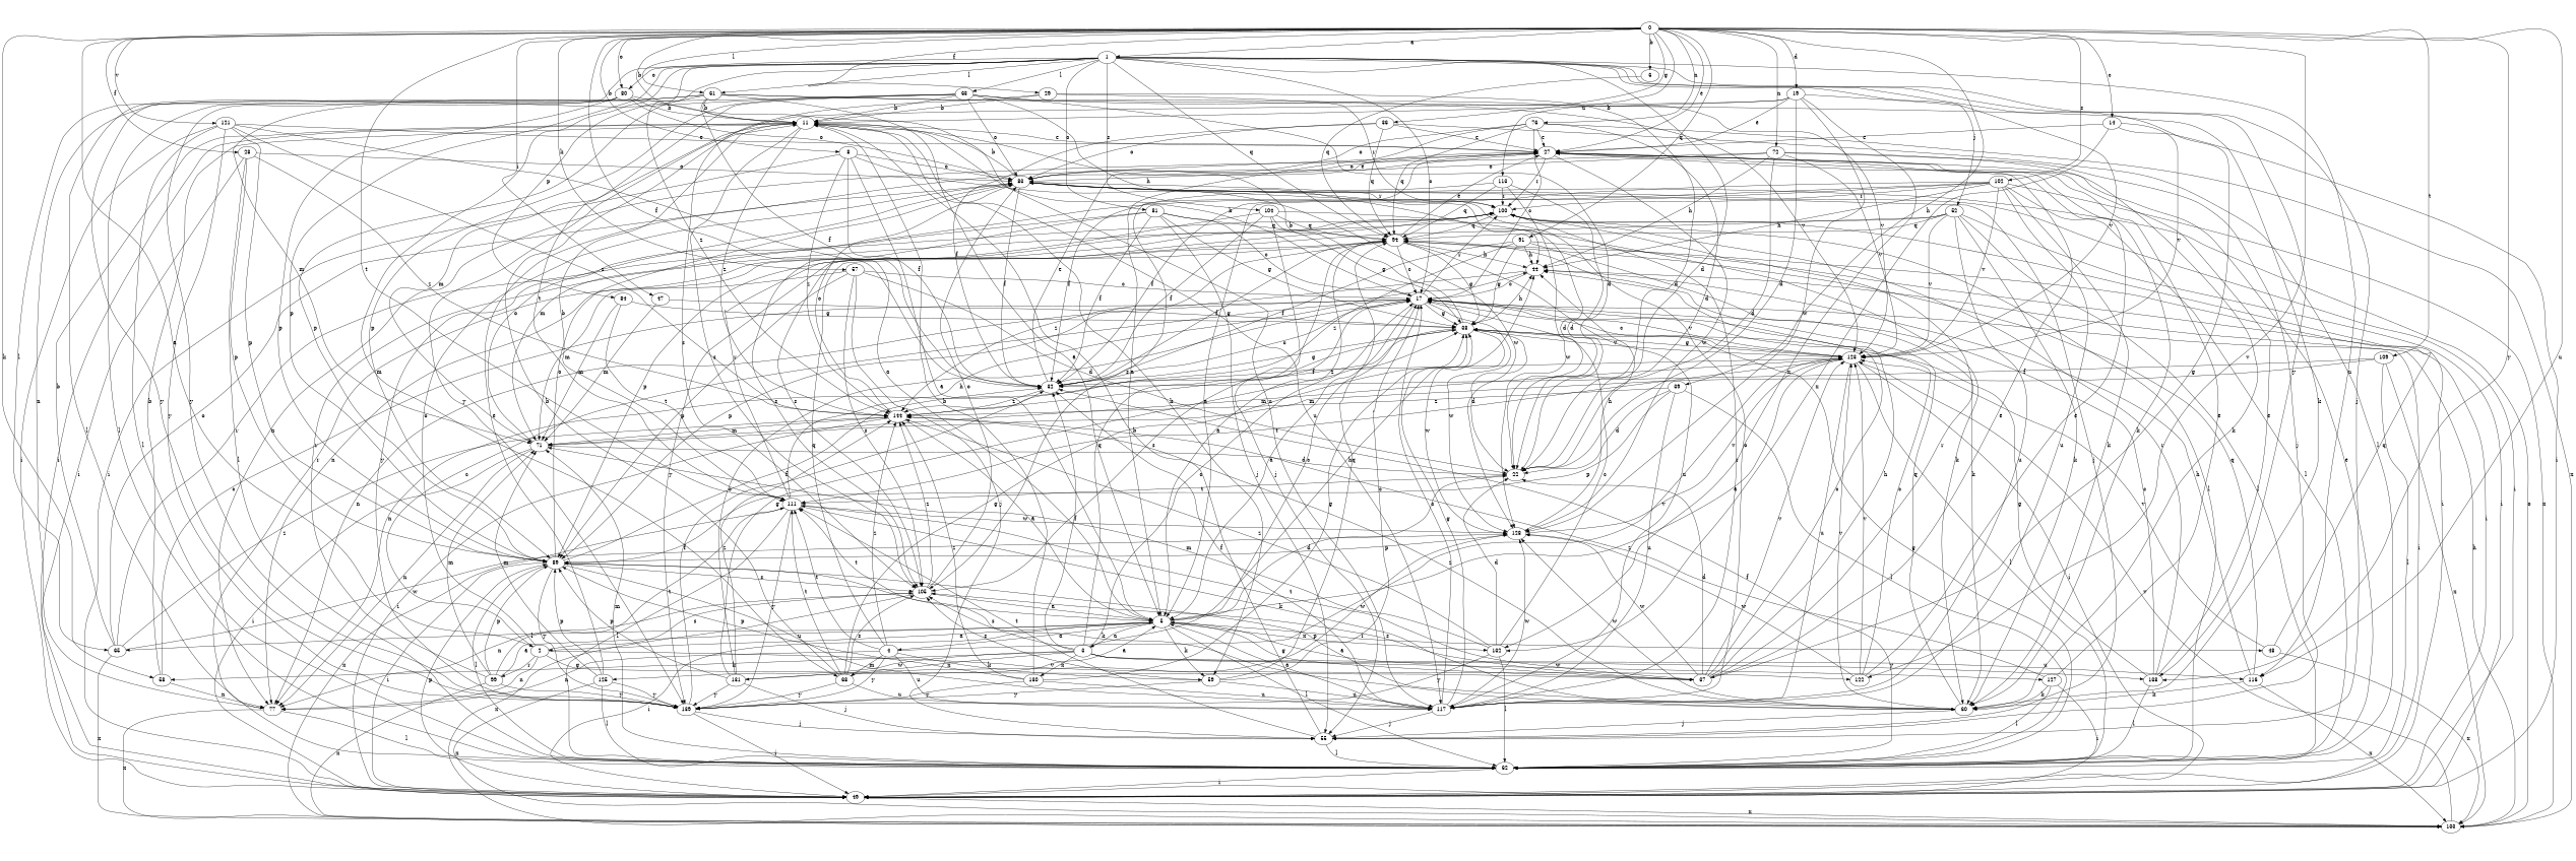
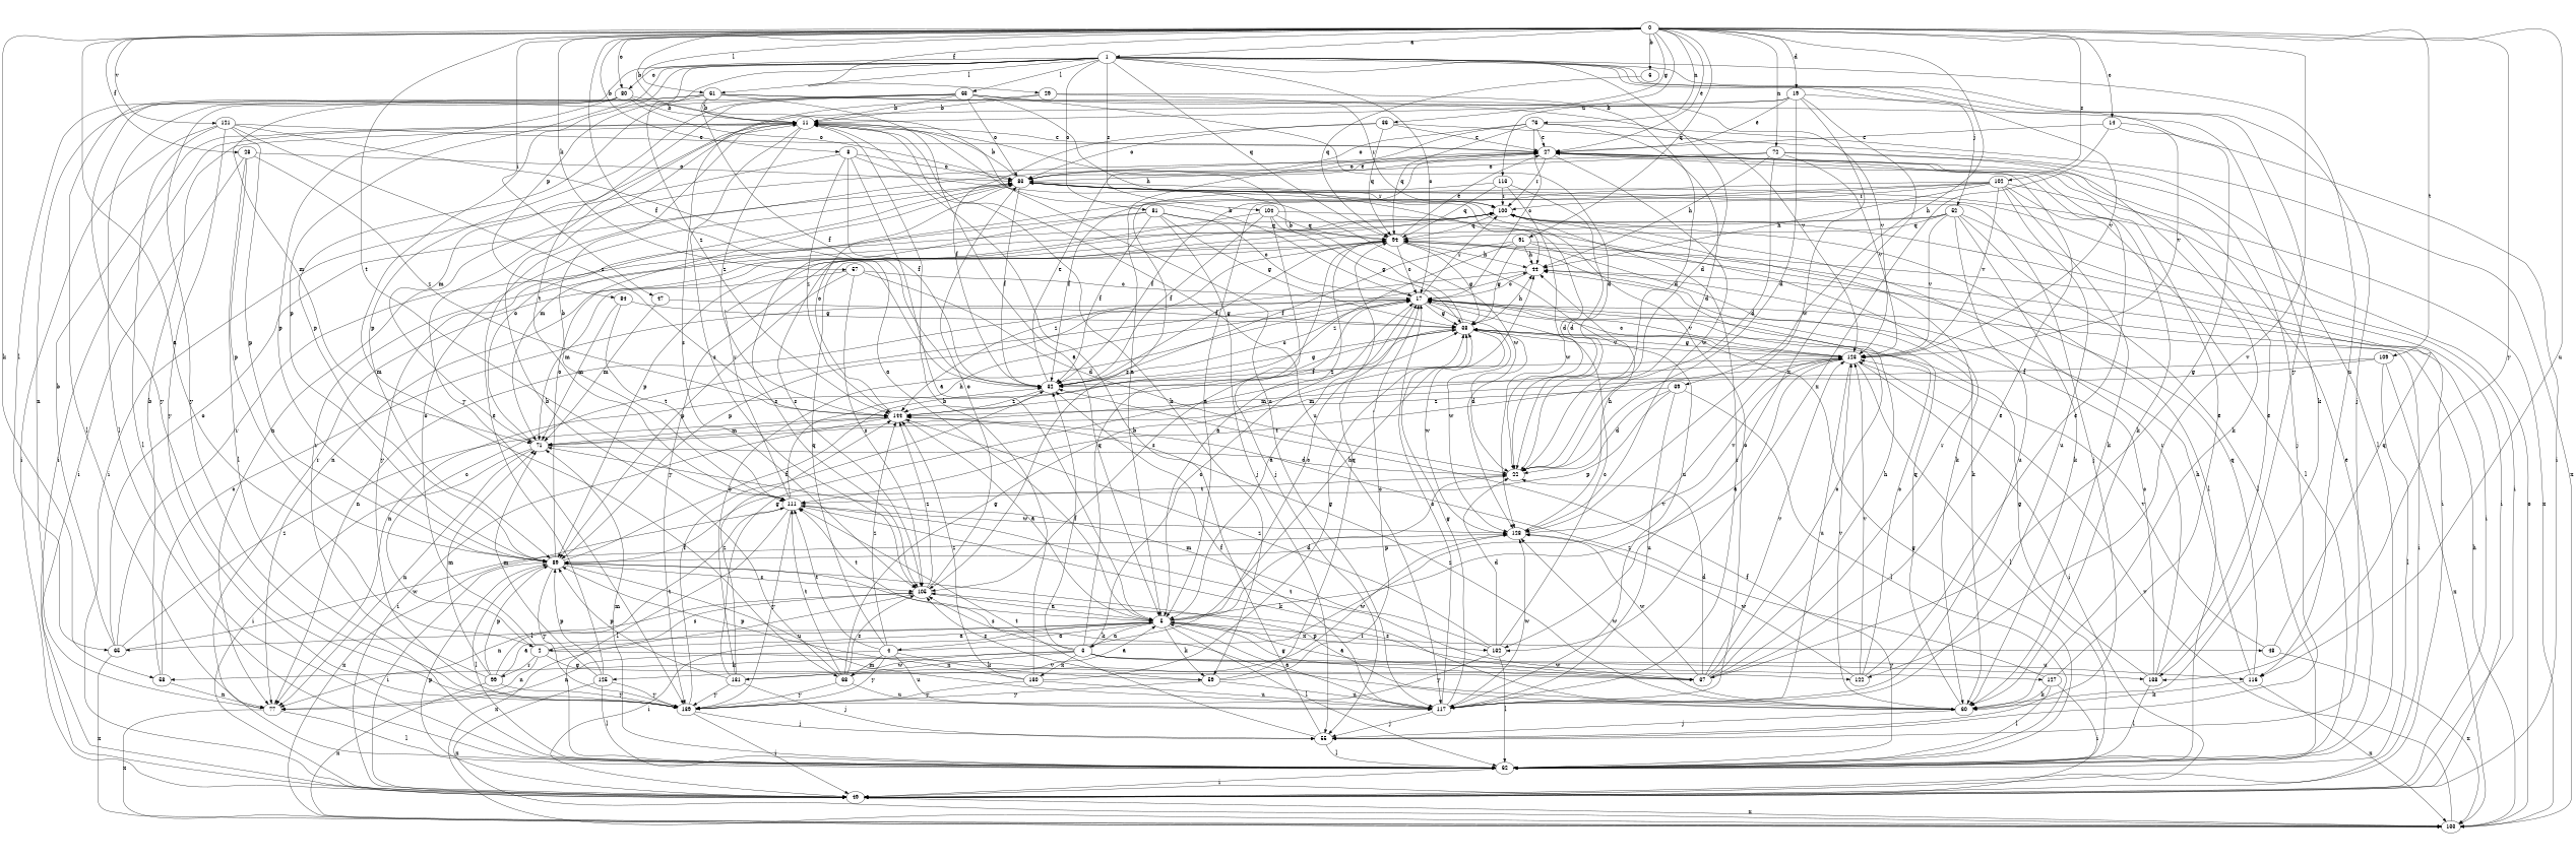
  strict digraph {
    0
    1
    2
    6
    8
    11
    14
    19
    27
    28
    29
    32
    36
    39
    47
    57
    58
    61
    72
    76
    80
    91
    102
    109
    111
    113
    116
    121
    122
    138
    17
    22
    37
    52
    55
    63
    65
    68
    81
    84
    89
    94
    104
    144
    77
    83
    99
    105
    5
    49
    128
    59
    117
    71
    123
    132
    139
    100
    60
    n60 [label=62]
    38
    44
    133
    3
    125
    127
    130
    131
    4
    48
    0 -> 1 [label=a]
    0 -> 2 [label=a]
    0 -> 6 [label=b]
    0 -> 8 [label=b]
    0 -> 11 [label=b]
    0 -> 14 [label=c]
    0 -> 19 [label=d]
    0 -> 27 [label=e]
    0 -> 28 [label=f]
    0 -> 29 [label=f]
    0 -> 32 [label=f]
    0 -> 36 [label=g]
    0 -> 39 [label=h]
    0 -> 47 [label=i]
    0 -> 57 [label=k]
    0 -> 58 [label=k]
    0 -> 61 [label=l]
    0 -> 72 [label=n]
    0 -> 76 [label=n]
    0 -> 80 [label=o]
    0 -> 91 [label=q]
    0 -> 102 [label=s]
    0 -> 109 [label=t]
    0 -> 111 [label=t]
    0 -> 113 [label=u]
    0 -> 116 [label=u]
    0 -> 121 [label=v]
    0 -> 122 [label=v]
    0 -> 138 [label=y]
    1 -> 61 [label=l]
    1 -> 80 [label=o]
    1 -> 116 [label=u]
    1 -> 138 [label=y]
    1 -> 17 [label=c]
    1 -> 22 [label=d]
    1 -> 37 [label=g]
    1 -> 52 [label=j]
    1 -> 55 [label=j]
    1 -> 63 [label=l]
    1 -> 65 [label=l]
    1 -> 68 [label=m]
    1 -> 81 [label=o]
    1 -> 84 [label=p]
    1 -> 89 [label=p]
    1 -> 94 [label=q]
    1 -> 104 [label=s]
    1 -> 144 [label=z]
    2 -> 122 [label=v]
    2 -> 17 [label=c]
    2 -> 37 [label=g]
    2 -> 77 [label=n]
    2 -> 83 [label=o]
    2 -> 99 [label=r]
    2 -> 105 [label=s]
    6 -> 94 [label=q]
    8 -> 32 [label=f]
    8 -> 144 [label=z]
    8 -> 83 [label=o]
    8 -> 5 [label=a]
    8 -> 49 [label=i]
    8 -> 128 [label=w]
    11 -> 27 [label=e]
    11 -> 144 [label=z]
    11 -> 105 [label=s]
    11 -> 49 [label=i]
    11 -> 59 [label=k]
    11 -> 117 [label=u]
    11 -> 71 [label=m]
    14 -> 27 [label=e]
    14 -> 49 [label=i]
    14 -> 123 [label=v]
    14 -> 132 [label=x]
    19 -> 11 [label=b]
    19 -> 27 [label=e]
    19 -> 22 [label=d]
    19 -> 128 [label=w]
    19 -> 123 [label=v]
    19 -> 132 [label=x]
    19 -> 139 [label=y]
    27 -> 83 [label=o]
    27 -> 105 [label=s]
    27 -> 128 [label=w]
    27 -> 100 [label=r]
    27 -> 60 [label=k]
    28 -> 89 [label=p]
    28 -> 144 [label=z]
    28 -> 83 [label=o]
    28 -> 49 [label=i]
    28 -> n60 [label=l]
    29 -> 11 [label=b]
    29 -> 22 [label=d]
    29 -> 105 [label=s]
    29 -> 100 [label=r]
    32 -> 27 [label=e]
    32 -> 17 [label=c]
    32 -> 144 [label=z]
    32 -> 38 [label=g]
    36 -> 27 [label=e]
    36 -> 32 [label=f]
    36 -> 94 [label=q]
    36 -> 83 [label=o]
    36 -> n60 [label=l]
    39 -> 22 [label=d]
    39 -> 89 [label=p]
    39 -> 144 [label=z]
    39 -> 117 [label=u]
    39 -> n60 [label=l]
    47 -> 71 [label=m]
    47 -> 38 [label=g]
    57 -> 17 [label=c]
    57 -> 22 [label=d]
-   57 -> 55 [label=j]
    57 -> 89 [label=p]
    57 -> 105 [label=s]
    57 -> 71 [label=m]
    58 -> 11 [label=b]
    58 -> 17 [label=c]
    58 -> 77 [label=n]
    61 -> 11 [label=b]
    61 -> 32 [label=f]
    61 -> 89 [label=p]
    61 -> 77 [label=n]
    61 -> 5 [label=a]
    61 -> 123 [label=v]
    61 -> 60 [label=k]
    61 -> n60 [label=l]
    72 -> 22 [label=d]
    72 -> 55 [label=j]
    72 -> 77 [label=n]
    72 -> 83 [label=o]
    72 -> 123 [label=v]
    72 -> 60 [label=k]
    72 -> 44 [label=h]
    76 -> 27 [label=e]
    76 -> 17 [label=c]
    76 -> 22 [label=d]
    76 -> 94 [label=q]
    76 -> 83 [label=o]
    76 -> 5 [label=a]
    76 -> 133 [label=x]
    80 -> 11 [label=b]
    80 -> 89 [label=p]
    80 -> 83 [label=o]
    80 -> 117 [label=u]
    80 -> 139 [label=y]
    80 -> n60 [label=l]
    91 -> 32 [label=f]
    91 -> 144 [label=z]
    91 -> 49 [label=i]
    91 -> 60 [label=k]
    91 -> 38 [label=g]
    91 -> 44 [label=h]
    102 -> 32 [label=f]
    102 -> 5 [label=a]
    102 -> 117 [label=u]
    102 -> 71 [label=m]
    102 -> 123 [label=v]
    102 -> 100 [label=r]
    102 -> 60 [label=k]
    102 -> n60 [label=l]
    102 -> 44 [label=h]
    102 -> 133 [label=x]
    109 -> 32 [label=f]
    109 -> 71 [label=m]
    109 -> n60 [label=l]
    109 -> 133 [label=x]
    111 -> 11 [label=b]
    111 -> 128 [label=w]
    111 -> 139 [label=y]
    111 -> 100 [label=r]
    111 -> 60 [label=k]
    111 -> n60 [label=l]
    111 -> 44 [label=h]
    111 -> 133 [label=x]
    113 -> 32 [label=f]
    113 -> 22 [label=d]
    113 -> 94 [label=q]
    113 -> 128 [label=w]
    113 -> 100 [label=r]
    116 -> 94 [label=q]
    116 -> 60 [label=k]
    116 -> 44 [label=h]
    116 -> 133 [label=x]
    121 -> 27 [label=e]
    121 -> 89 [label=p]
    121 -> 144 [label=z]
    121 -> 5 [label=a]
    121 -> 49 [label=i]
    121 -> 139 [label=y]
    121 -> n60 [label=l]
    122 -> 27 [label=e]
    122 -> 17 [label=c]
    122 -> 128 [label=w]
    122 -> 123 [label=v]
    138 -> 27 [label=e]
    138 -> 17 [label=c]
    138 -> 100 [label=r]
    138 -> n60 [label=l]
    138 -> 38 [label=g]
    17 -> 11 [label=b]
    17 -> 77 [label=n]
    17 -> 105 [label=s]
    17 -> 5 [label=a]
    17 -> 49 [label=i]
    17 -> 128 [label=w]
    17 -> 123 [label=v]
    17 -> 100 [label=r]
    17 -> 38 [label=g]
    22 -> 111 [label=t]
    37 -> 27 [label=e]
    37 -> 111 [label=t]
    37 -> 17 [label=c]
    37 -> 22 [label=d]
    37 -> 105 [label=s]
    37 -> 5 [label=a]
    37 -> 128 [label=w]
    37 -> 123 [label=v]
    37 -> 100 [label=r]
    37 -> 44 [label=h]
    52 -> 89 [label=p]
    52 -> 94 [label=q]
    52 -> 77 [label=n]
    52 -> 49 [label=i]
    52 -> 117 [label=u]
    52 -> 123 [label=v]
    52 -> 60 [label=k]
    52 -> n60 [label=l]
    55 -> 11 [label=b]
    55 -> 111 [label=t]
    55 -> n60 [label=l]
    63 -> 11 [label=b]
    63 -> 111 [label=t]
    63 -> 22 [label=d]
    63 -> 89 [label=p]
    63 -> 83 [label=o]
    63 -> 71 [label=m]
    63 -> 123 [label=v]
    63 -> 139 [label=y]
    63 -> 44 [label=h]
    65 -> 11 [label=b]
    65 -> 144 [label=z]
    65 -> 83 [label=o]
    65 -> 128 [label=w]
    65 -> 100 [label=r]
    65 -> 133 [label=x]
    68 -> 11 [label=b]
    68 -> 111 [label=t]
    68 -> 105 [label=s]
    68 -> 128 [label=w]
    68 -> 117 [label=u]
    68 -> 139 [label=y]
    68 -> 38 [label=g]
    81 -> 32 [label=f]
    81 -> 17 [label=c]
    81 -> 55 [label=j]
    81 -> 94 [label=q]
    81 -> 105 [label=s]
    81 -> 139 [label=y]
    81 -> 38 [label=g]
    84 -> 111 [label=t]
    84 -> 71 [label=m]
    84 -> 38 [label=g]
    89 -> 32 [label=f]
    89 -> 83 [label=o]
    89 -> 105 [label=s]
    89 -> 49 [label=i]
    89 -> 117 [label=u]
    89 -> 139 [label=y]
    89 -> 60 [label=k]
    89 -> n60 [label=l]
    94 -> 27 [label=e]
    94 -> 32 [label=f]
    94 -> 17 [label=c]
    94 -> 144 [label=z]
    94 -> 5 [label=a]
    94 -> 117 [label=u]
    94 -> 139 [label=y]
    94 -> 38 [label=g]
    94 -> 44 [label=h]
    104 -> 32 [label=f]
    104 -> 55 [label=j]
    104 -> 94 [label=q]
    104 -> 105 [label=s]
    104 -> 60 [label=k]
    104 -> 38 [label=g]
    144 -> 83 [label=o]
    144 -> 5 [label=a]
    144 -> 49 [label=i]
    144 -> 71 [label=m]
    77 -> 100 [label=r]
    77 -> n60 [label=l]
    77 -> 133 [label=x]
    83 -> 11 [label=b]
    83 -> 27 [label=e]
    83 -> 32 [label=f]
    83 -> 22 [label=d]
    83 -> 55 [label=j]
    83 -> 49 [label=i]
    83 -> 100 [label=r]
    99 -> 111 [label=t]
    99 -> 89 [label=p]
    99 -> 5 [label=a]
    99 -> 71 [label=m]
    99 -> 139 [label=y]
    99 -> 100 [label=r]
    99 -> 133 [label=x]
    105 -> 144 [label=z]
    105 -> 77 [label=n]
    105 -> 83 [label=o]
    105 -> 5 [label=a]
    105 -> 133 [label=x]
    5 -> 2 [label=a]
    5 -> 111 [label=t]
    5 -> 17 [label=c]
    5 -> 22 [label=d]
    5 -> 37 [label=g]
    5 -> 65 [label=l]
    5 -> 49 [label=i]
    5 -> 59 [label=k]
    5 -> 132 [label=x]
    5 -> n60 [label=l]
    5 -> 3 [label=a]
    5 -> 4 [label=a]
    5 -> 48 [label=i]
    49 -> 89 [label=p]
    49 -> 133 [label=x]
    128 -> 89 [label=p]
    128 -> 123 [label=v]
    128 -> 44 [label=h]
    59 -> 17 [label=c]
    59 -> 94 [label=q]
    59 -> 105 [label=s]
    59 -> 117 [label=u]
    59 -> 139 [label=y]
    117 -> 32 [label=f]
    117 -> 17 [label=c]
    117 -> 55 [label=j]
    117 -> 83 [label=o]
    117 -> 5 [label=a]
    117 -> 128 [label=w]
    117 -> 100 [label=r]
    117 -> 38 [label=g]
    71 -> 22 [label=d]
    71 -> 77 [label=n]
    71 -> 83 [label=o]
    71 -> 49 [label=i]
    123 -> 32 [label=f]
    123 -> 111 [label=t]
    123 -> 17 [label=c]
    123 -> 5 [label=a]
    123 -> 49 [label=i]
    123 -> 117 [label=u]
    123 -> 71 [label=m]
    123 -> n60 [label=l]
    123 -> 38 [label=g]
    132 -> 17 [label=c]
    132 -> 22 [label=d]
    132 -> 144 [label=z]
    132 -> 71 [label=m]
    132 -> 139 [label=y]
    132 -> n60 [label=l]
    139 -> 32 [label=f]
    139 -> 55 [label=j]
    139 -> 49 [label=i]
    100 -> 94 [label=q]
    100 -> 49 [label=i]
    100 -> n60 [label=l]
    60 -> 55 [label=j]
    60 -> 89 [label=p]
    60 -> 94 [label=q]
    60 -> 144 [label=z]
    60 -> 128 [label=w]
    60 -> 123 [label=v]
    n60 -> 27 [label=e]
    n60 -> 32 [label=f]
    n60 -> 49 [label=i]
    n60 -> 71 [label=m]
    n60 -> 38 [label=g]
    38 -> 11 [label=b]
    38 -> 22 [label=d]
    38 -> 144 [label=z]
    38 -> 77 [label=n]
    38 -> 128 [label=w]
    38 -> 123 [label=v]
    38 -> 44 [label=h]
    44 -> 17 [label=c]
    44 -> 89 [label=p]
    133 -> 83 [label=o]
    133 -> 123 [label=v]
    133 -> 44 [label=h]
    3 -> 32 [label=f]
    3 -> 58 [label=k]
    3 -> 116 [label=u]
    3 -> 138 [label=y]
    3 -> 17 [label=c]
    3 -> 94 [label=q]
    3 -> 105 [label=s]
    3 -> 44 [label=h]
    3 -> 125 [label=w]
    3 -> 127 [label=w]
    3 -> 130 [label=x]
    3 -> 131 [label=x]
    125 -> 27 [label=e]
    125 -> 89 [label=p]
    125 -> 71 [label=m]
    125 -> 139 [label=y]
    125 -> n60 [label=l]
    125 -> 133 [label=x]
    127 -> 27 [label=e]
    127 -> 144 [label=z]
    127 -> 49 [label=i]
    127 -> 60 [label=k]
    127 -> n60 [label=l]
    130 -> 11 [label=b]
    130 -> 89 [label=p]
    130 -> 144 [label=z]
    130 -> 117 [label=u]
    130 -> 139 [label=y]
    130 -> 38 [label=g]
    131 -> 17 [label=c]
    131 -> 55 [label=j]
    131 -> 89 [label=p]
    131 -> 144 [label=z]
    131 -> 5 [label=a]
    131 -> 139 [label=y]
    131 -> 38 [label=g]
    4 -> 111 [label=t]
    4 -> 68 [label=m]
    4 -> 94 [label=q]
    4 -> 144 [label=z]
    4 -> 77 [label=n]
    4 -> 59 [label=k]
    4 -> 117 [label=u]
    4 -> 123 [label=v]
    4 -> 139 [label=y]
    48 -> 94 [label=q]
    48 -> 123 [label=v]
    48 -> 133 [label=x]
  }
